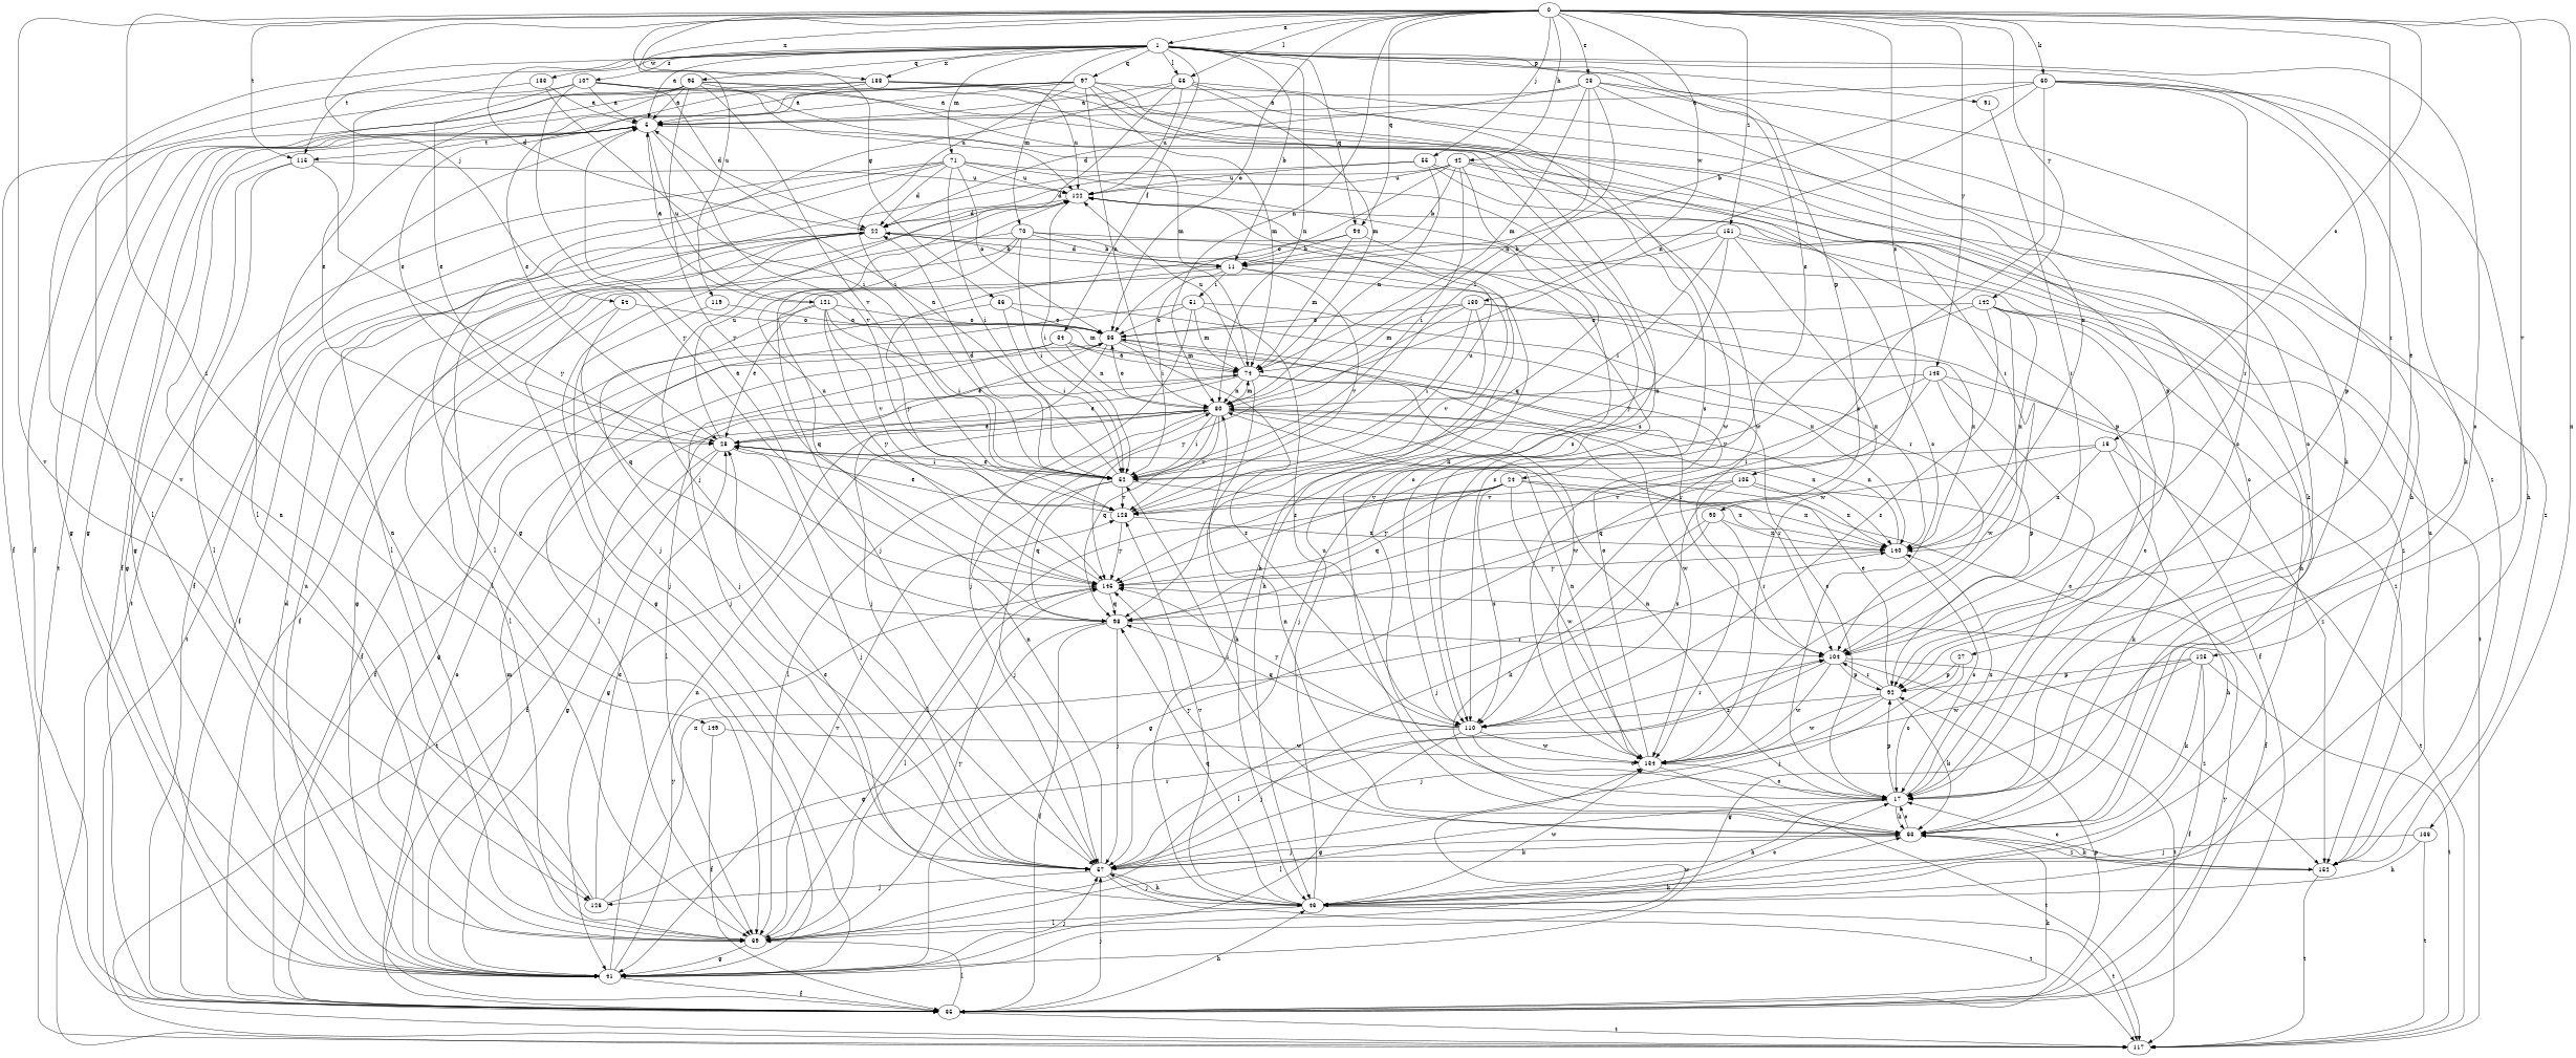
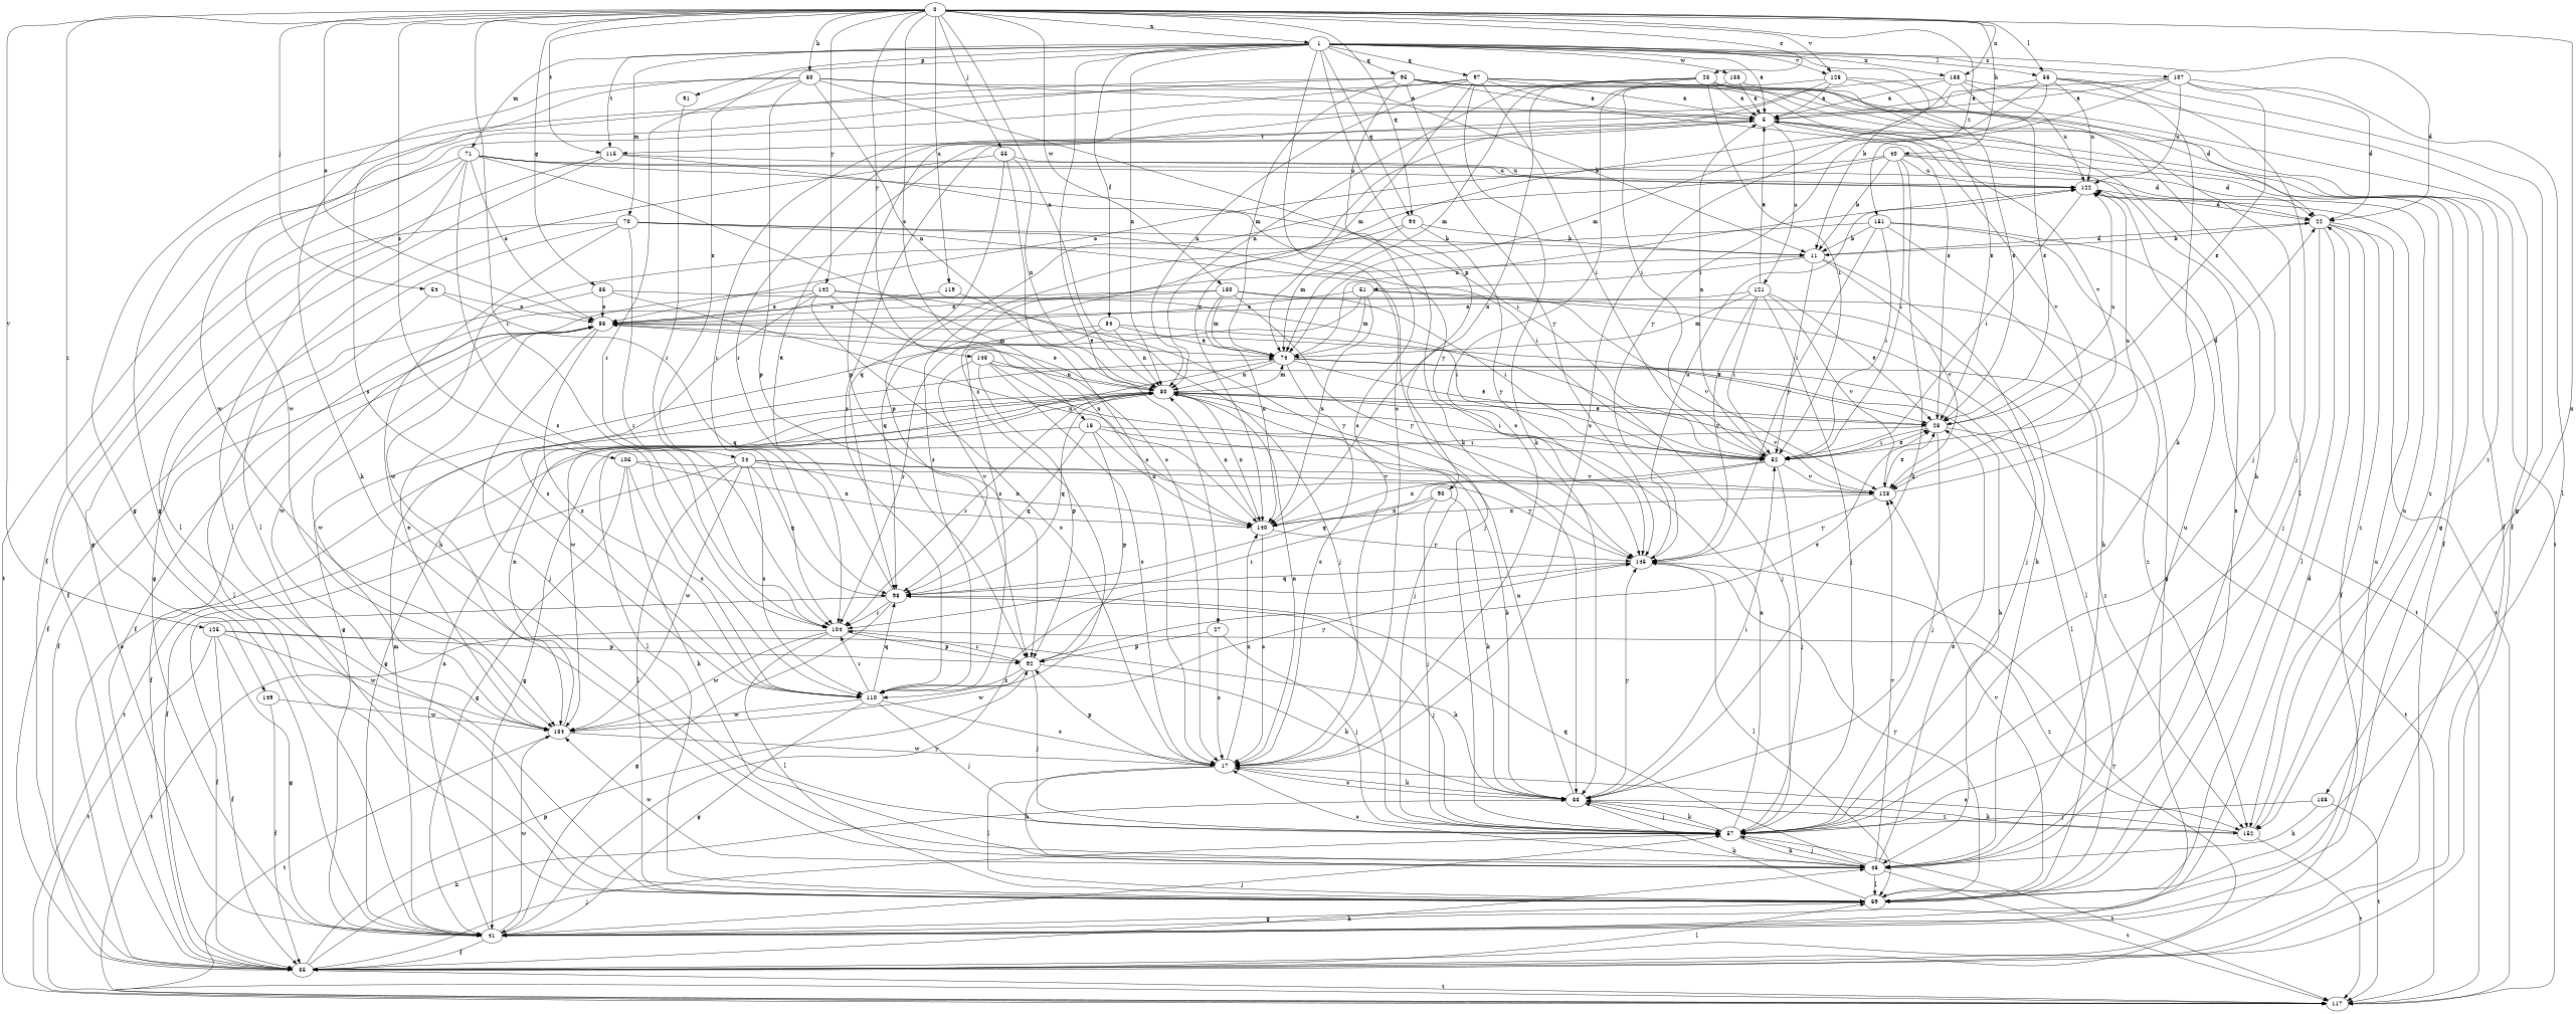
  strict digraph {
    0
    1
    16
    23
    36
-   42
+   42 [label=40]
    54
    55
    60
    n10 [label=56]
    80
    86
    94
    104
    105
    115
    119
    125
    126
    130
    136
    138
    142
    143
    149
    151
    5
    11
    17
    22
    24
    27
    34
    70
    71
    90
    91
    95
    97
    107
    133
    52
    98
    63
    92
    117
    140
    46
    74
    35
    152
    122
    69
    110
    41
    57
    128
    28
    134
    145
    121
    51
    0 -> 1 [label=a]
    0 -> 16 [label=c]
    0 -> 23 [label=e]
    0 -> 36 [label=g]
    0 -> 42 [label=h]
    0 -> 54 [label=j]
    0 -> 55 [label=j]
    0 -> 60 [label=k]
    0 -> n10 [label=l]
    0 -> 80 [label=n]
    0 -> 86 [label=o]
    0 -> 94 [label=q]
    0 -> 104 [label=r]
    0 -> 105 [label=s]
    0 -> 115 [label=t]
    0 -> 119 [label=u]
    0 -> 125 [label=v]
    0 -> 126 [label=v]
    0 -> 130 [label=w]
    0 -> 136 [label=x]
    0 -> 138 [label=x]
    0 -> 142 [label=y]
    0 -> 143 [label=y]
    0 -> 149 [label=z]
    0 -> 151 [label=z]
    1 -> n10 [label=l]
    1 -> 80 [label=n]
    1 -> 94 [label=q]
    1 -> 115 [label=t]
    1 -> 126 [label=v]
    1 -> 138 [label=x]
    1 -> 5 [label=a]
    1 -> 11 [label=b]
    1 -> 17 [label=c]
    1 -> 22 [label=d]
    1 -> 24 [label=e]
    1 -> 27 [label=e]
    1 -> 34 [label=f]
    1 -> 70 [label=m]
    1 -> 71 [label=m]
    1 -> 90 [label=p]
    1 -> 91 [label=p]
    1 -> 95 [label=q]
    1 -> 97 [label=q]
    1 -> 107 [label=s]
    1 -> 133 [label=w]
    16 -> 52 [label=i]
    16 -> 98 [label=q]
    16 -> 63 [label=k]
+   16 -> 92 [label=p]
    16 -> 117 [label=t]
    16 -> 140 [label=x]
    23 -> 80 [label=n]
    23 -> 5 [label=a]
    23 -> 17 [label=c]
    23 -> 22 [label=d]
    23 -> 52 [label=i]
    23 -> 140 [label=x]
    23 -> 46 [label=h]
    23 -> 74 [label=m]
    36 -> 86 [label=o]
    36 -> 52 [label=i]
    36 -> 140 [label=x]
    36 -> 35 [label=f]
    42 -> 86 [label=o]
    42 -> 11 [label=b]
    42 -> 22 [label=d]
    42 -> 52 [label=i]
    42 -> 98 [label=q]
    42 -> 63 [label=k]
    42 -> 152 [label=z]
    42 -> 122 [label=u]
    54 -> 86 [label=o]
    54 -> 98 [label=q]
    54 -> 69 [label=l]
    55 -> 80 [label=n]
    55 -> 17 [label=c]
    55 -> 92 [label=p]
    55 -> 122 [label=u]
    55 -> 69 [label=l]
    60 -> 80 [label=n]
    60 -> 104 [label=r]
    60 -> 5 [label=a]
    60 -> 11 [label=b]
    60 -> 63 [label=k]
    60 -> 92 [label=p]
    60 -> 46 [label=h]
    60 -> 110 [label=s]
    n10 -> 5 [label=a]
    n10 -> 63 [label=k]
    n10 -> 74 [label=m]
    n10 -> 122 [label=u]
    n10 -> 110 [label=s]
    n10 -> 41 [label=g]
    n10 -> 57 [label=j]
    80 -> 86 [label=o]
    80 -> 104 [label=r]
    80 -> 17 [label=n]
    80 -> 52 [label=i]
    80 -> 98 [label=q]
    80 -> 140 [label=x]
    80 -> 74 [label=m]
    80 -> 35 [label=f]
    80 -> 69 [label=l]
    80 -> 41 [label=g]
    80 -> 128 [label=v]
    80 -> 28 [label=e]
    86 -> 74 [label=m]
    86 -> 35 [label=f]
    86 -> 110 [label=s]
    86 -> 57 [label=j]
    86 -> 28 [label=e]
    86 -> 134 [label=w]
    94 -> 11 [label=b]
    94 -> 74 [label=m]
    94 -> 110 [label=s]
    94 -> 145 [label=y]
    104 -> 92 [label=p]
    104 -> 117 [label=t]
    104 -> 152 [label=z]
    104 -> 69 [label=l]
    104 -> 134 [label=w]
    105 -> 140 [label=x]
    105 -> 46 [label=h]
    105 -> 110 [label=s]
    105 -> 41 [label=g]
    105 -> 128 [label=v]
    115 -> 122 [label=u]
    115 -> 69 [label=l]
    115 -> 41 [label=g]
    115 -> 145 [label=y]
    119 -> 86 [label=o]
    119 -> 57 [label=j]
    125 -> 63 [label=k]
    125 -> 92 [label=p]
    125 -> 117 [label=t]
    125 -> 35 [label=f]
    125 -> 41 [label=g]
    125 -> 134 [label=w]
    126 -> 104 [label=r]
    126 -> 5 [label=a]
    126 -> 140 [label=x]
-   57 -> 126 [label=j]
+   126 -> 57 [label=j]
    126 -> 28 [label=e]
    130 -> 86 [label=o]
    130 -> 52 [label=i]
    130 -> 140 [label=x]
    130 -> 74 [label=m]
    130 -> 35 [label=f]
    130 -> 128 [label=v]
    130 -> 145 [label=y]
    136 -> 117 [label=t]
    136 -> 46 [label=h]
    136 -> 57 [label=j]
    138 -> 104 [label=r]
    138 -> 5 [label=a]
    138 -> 17 [label=c]
    138 -> 35 [label=f]
    138 -> 122 [label=u]
    138 -> 28 [label=e]
    142 -> 86 [label=o]
    142 -> 17 [label=c]
    142 -> 140 [label=x]
    142 -> 152 [label=z]
    142 -> 110 [label=s]
    142 -> 134 [label=w]
    142 -> 145 [label=y]
    143 -> 80 [label=n]
    143 -> 17 [label=c]
    143 -> 98 [label=v]
    143 -> 92 [label=p]
    143 -> 152 [label=z]
    143 -> 57 [label=j]
    149 -> 35 [label=f]
    149 -> 134 [label=w]
    151 -> 11 [label=b]
    151 -> 52 [label=i]
    151 -> 117 [label=t]
    151 -> 46 [label=h]
    151 -> 41 [label=g]
    151 -> 134 [label=w]
    151 -> 145 [label=y]
    5 -> 115 [label=t]
    5 -> 35 [label=f]
    5 -> 110 [label=s]
    5 -> 41 [label=g]
    5 -> 128 [label=v]
    5 -> 121 [label=u]
    11 -> 22 [label=d]
    11 -> 52 [label=i]
    11 -> 98 [label=q]
    11 -> 46 [label=h]
    11 -> 128 [label=v]
    11 -> 51 [label=i]
    17 -> 63 [label=k]
    17 -> 92 [label=p]
    17 -> 140 [label=x]
    17 -> 46 [label=h]
    17 -> 69 [label=l]
    22 -> 11 [label=b]
    22 -> 117 [label=t]
    22 -> 35 [label=f]
    22 -> 152 [label=z]
    22 -> 69 [label=l]
    22 -> 57 [label=j]
    24 -> 98 [label=q]
    24 -> 140 [label=x]
    24 -> 35 [label=f]
    24 -> 69 [label=l]
    24 -> 110 [label=s]
    24 -> 128 [label=v]
    24 -> 134 [label=w]
    24 -> 145 [label=y]
    27 -> 17 [label=c]
    27 -> 92 [label=p]
    27 -> 57 [label=j]
    34 -> 80 [label=n]
    34 -> 104 [label=r]
    34 -> 74 [label=a]
    34 -> 41 [label=g]
    34 -> 57 [label=j]
    70 -> 104 [label=r]
    70 -> 11 [label=b]
    70 -> 52 [label=i]
    70 -> 46 [label=h]
    70 -> 35 [label=f]
    70 -> 41 [label=g]
    70 -> 57 [label=j]
    71 -> 86 [label=o]
    71 -> 17 [label=c]
    71 -> 22 [label=d]
    71 -> 52 [label=i]
    71 -> 117 [label=t]
    71 -> 35 [label=f]
    71 -> 122 [label=u]
    71 -> 69 [label=l]
    71 -> 110 [label=s]
    90 -> 104 [label=r]
    90 -> 63 [label=k]
    90 -> 140 [label=x]
    90 -> 57 [label=j]
    91 -> 104 [label=r]
    95 -> 5 [label=a]
    95 -> 17 [label=c]
    95 -> 74 [label=m]
    95 -> 35 [label=f]
    95 -> 69 [label=l]
    95 -> 41 [label=g]
    95 -> 128 [label=v]
    95 -> 134 [label=w]
    95 -> 145 [label=y]
    97 -> 80 [label=n]
    97 -> 5 [label=a]
    97 -> 52 [label=i]
    97 -> 63 [label=k]
    97 -> 117 [label=t]
    97 -> 74 [label=m]
    97 -> 152 [label=z]
    97 -> 41 [label=g]
    97 -> 28 [label=e]
    97 -> 134 [label=w]
    107 -> 5 [label=a]
    107 -> 22 [label=d]
    107 -> 92 [label=p]
    107 -> 122 [label=u]
    107 -> 69 [label=l]
    107 -> 28 [label=e]
    107 -> 145 [label=y]
    133 -> 5 [label=a]
    133 -> 52 [label=i]
    133 -> 28 [label=e]
    52 -> 5 [label=a]
    52 -> 22 [label=d]
    52 -> 98 [label=q]
    52 -> 140 [label=x]
    52 -> 57 [label=j]
    52 -> 128 [label=v]
    52 -> 28 [label=e]
    98 -> 104 [label=r]
    98 -> 5 [label=a]
    98 -> 35 [label=f]
    98 -> 41 [label=g]
    98 -> 57 [label=j]
    63 -> 80 [label=n]
    63 -> 17 [label=c]
    63 -> 52 [label=i]
    63 -> 152 [label=z]
    63 -> 57 [label=j]
    63 -> 145 [label=y]
    92 -> 104 [label=r]
    92 -> 63 [label=k]
    92 -> 110 [label=s]
    92 -> 57 [label=j]
    92 -> 28 [label=e]
    92 -> 134 [label=w]
    140 -> 80 [label=n]
    140 -> 17 [label=c]
    140 -> 145 [label=y]
    46 -> 17 [label=c]
    46 -> 98 [label=q]
    46 -> 117 [label=t]
    46 -> 122 [label=u]
    46 -> 69 [label=l]
    46 -> 57 [label=j]
    46 -> 128 [label=v]
    46 -> 28 [label=e]
    46 -> 134 [label=w]
    74 -> 80 [label=n]
    74 -> 17 [label=c]
    74 -> 46 [label=h]
    74 -> 122 [label=u]
    74 -> 69 [label=l]
    74 -> 28 [label=e]
    74 -> 134 [label=w]
    35 -> 86 [label=o]
    35 -> 63 [label=k]
    35 -> 92 [label=p]
    35 -> 117 [label=t]
    35 -> 46 [label=h]
    35 -> 69 [label=l]
    35 -> 57 [label=j]
    35 -> 145 [label=y]
    152 -> 17 [label=c]
    152 -> 63 [label=k]
    152 -> 117 [label=t]
    152 -> 122 [label=u]
    122 -> 22 [label=d]
    122 -> 52 [label=i]
    69 -> 5 [label=a]
    69 -> 63 [label=k]
    69 -> 41 [label=g]
    69 -> 128 [label=v]
    69 -> 145 [label=y]
    110 -> 104 [label=r]
    110 -> 17 [label=c]
    110 -> 98 [label=q]
    110 -> 41 [label=g]
    110 -> 57 [label=j]
    110 -> 134 [label=w]
    110 -> 145 [label=y]
    41 -> 80 [label=n]
    41 -> 22 [label=d]
    41 -> 74 [label=m]
    41 -> 35 [label=f]
    41 -> 122 [label=u]
    41 -> 57 [label=j]
    41 -> 134 [label=w]
    41 -> 145 [label=y]
    57 -> 80 [label=n]
    57 -> 63 [label=k]
    57 -> 117 [label=t]
    57 -> 46 [label=h]
    128 -> 140 [label=x]
    128 -> 122 [label=u]
    128 -> 28 [label=e]
    128 -> 145 [label=y]
    28 -> 52 [label=i]
    28 -> 117 [label=t]
    28 -> 122 [label=u]
    28 -> 41 [label=g]
    28 -> 57 [label=j]
    134 -> 80 [label=n]
    134 -> 86 [label=o]
-   134 -> 17 [label=c]
+   134 -> 17 [label=w]
    134 -> 117 [label=t]
    145 -> 98 [label=q]
    145 -> 122 [label=u]
    145 -> 69 [label=l]
    121 -> 86 [label=o]
    121 -> 5 [label=a]
    121 -> 52 [label=i]
    121 -> 74 [label=m]
    121 -> 57 [label=j]
    121 -> 128 [label=v]
    121 -> 28 [label=e]
    121 -> 145 [label=y]
    51 -> 86 [label=o]
    51 -> 140 [label=x]
    51 -> 74 [label=m]
    51 -> 69 [label=l]
    51 -> 110 [label=s]
    51 -> 57 [label=j]
  }
